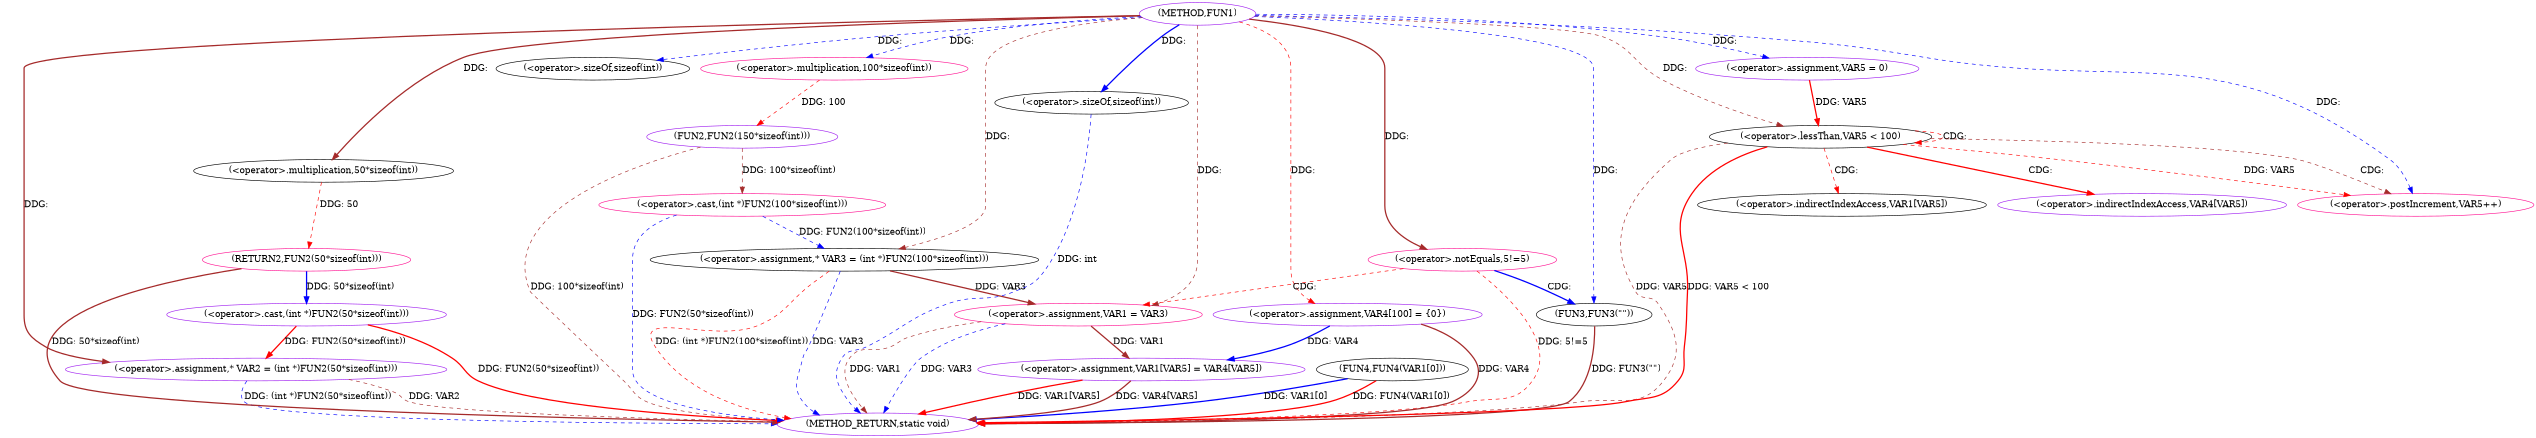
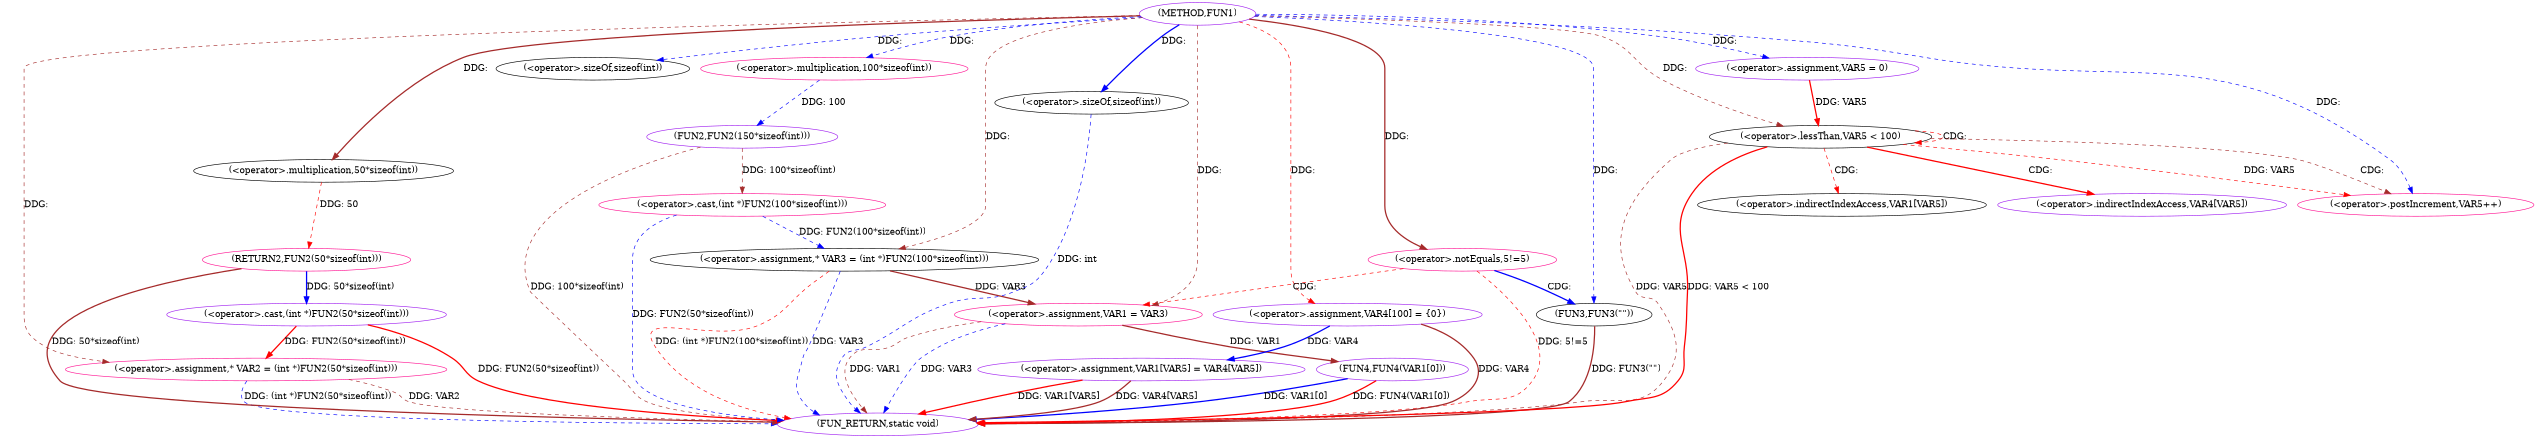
  digraph {
    node [color=purple]
    edge [color=brown style=dashed]
    n1 [label="(METHOD,FUN1)"]
-   n2 [label="(<operator>.assignment,* VAR2 = (int *)FUN2(50*sizeof(int)))"]
+   n2 [color=deeppink label="(<operator>.assignment,* VAR2 = (int *)FUN2(50*sizeof(int)))"]
    n3 [color=black label="(<operator>.multiplication,50*sizeof(int))"]
    n4 [color=black label="(<operator>.sizeOf,sizeof(int))"]
    n5 [color=black label="(<operator>.assignment,* VAR3 = (int *)FUN2(100*sizeof(int)))"]
    n6 [color=deeppink label="(<operator>.multiplication,100*sizeof(int))"]
    n7 [color=black label="(<operator>.sizeOf,sizeof(int))"]
    n8 [color=deeppink label="(<operator>.notEquals,5!=5)"]
    n9 [color=black label="(FUN3,FUN3(\"\"))"]
    n10 [color=deeppink label="(<operator>.assignment,VAR1 = VAR3)"]
    n11 [label="(<operator>.assignment,VAR4[100] = {0})"]
    n12 [label="(<operator>.assignment,VAR5 = 0)"]
    n13 [color=black label="(<operator>.lessThan,VAR5 < 100)"]
    n14 [color=deeppink label="(<operator>.postIncrement,VAR5++)"]
-   n15 [label="(METHOD_RETURN,static void)"]
+   n15 [label="(FUN_RETURN,static void)"]
    n16 [color=deeppink label="(RETURN2,FUN2(50*sizeof(int)))"]
    n17 [label="(FUN2,FUN2(150*sizeof(int)))"]
-   n18 [color=black label="(FUN4,FUN4(VAR1[0]))"]
+   n18 [label="(FUN4,FUN4(VAR1[0]))"]
    n19 [label="(<operator>.assignment,VAR1[VAR5] = VAR4[VAR5])"]
    n20 [color=black label="(<operator>.indirectIndexAccess,VAR1[VAR5])"]
    n21 [label="(<operator>.indirectIndexAccess,VAR4[VAR5])"]
    n22 [label="(<operator>.cast,(int *)FUN2(50*sizeof(int)))"]
    n23 [color=deeppink label="(<operator>.cast,(int *)FUN2(100*sizeof(int)))"]
-   n1 -> n2 [label="DDG: " style=bold]
+   n1 -> n2 [label="DDG: "]
    n1 -> n3 [label="DDG: " style=bold]
    n1 -> n4 [color=blue label="DDG: "]
    n1 -> n5 [label="DDG: "]
    n1 -> n6 [color=blue label="DDG: "]
    n1 -> n7 [color=blue label="DDG: " style=bold]
    n1 -> n8 [label="DDG: " style=bold]
    n1 -> n9 [color=blue label="DDG: "]
    n1 -> n10 [label="DDG: "]
    n1 -> n11 [color=red label="DDG: "]
    n1 -> n12 [color=blue label="DDG: "]
    n1 -> n13 [label="DDG: "]
    n1 -> n14 [color=blue label="DDG: "]
    n2 -> n15 [label="DDG: VAR2"]
    n2 -> n15 [color=blue label="DDG: (int *)FUN2(50*sizeof(int))"]
    n3 -> n16 [color=red label="DDG: 50"]
    n5 -> n10 [label="DDG: VAR3" style=bold]
    n5 -> n15 [color=red label="DDG: (int *)FUN2(100*sizeof(int))"]
    n5 -> n15 [color=blue label="DDG: VAR3"]
-   n6 -> n17 [color=red label="DDG: 100"]
+   n6 -> n17 [color=blue label="DDG: 100"]
    n7 -> n15 [color=blue label="DDG: int"]
    n8 -> n9 [color=blue label="CDG: " style=bold]
    n8 -> n10 [color=red label="CDG: "]
    n8 -> n15 [color=red label="DDG: 5!=5"]
    n9 -> n15 [label="DDG: FUN3(\"\")" style=bold]
    n10 -> n15 [label="DDG: VAR1"]
    n10 -> n15 [color=blue label="DDG: VAR3"]
-   n10 -> n19 [label="DDG: VAR1" style=bold]
+   n10 -> n18 [label="DDG: VAR1" style=bold]
    n11 -> n15 [label="DDG: VAR4" style=bold]
    n11 -> n19 [color=blue label="DDG: VAR4" style=bold]
    n12 -> n13 [color=red label="DDG: VAR5" style=bold]
    n13 -> n13 [color=red label="CDG: "]
    n13 -> n14 [color=red label="DDG: VAR5"]
    n13 -> n14 [label="CDG: "]
    n13 -> n15 [label="DDG: VAR5"]
    n13 -> n15 [color=red label="DDG: VAR5 < 100" style=bold]
    n13 -> n20 [color=red label="CDG: "]
    n13 -> n21 [color=red label="CDG: " style=bold]
    n16 -> n15 [label="DDG: 50*sizeof(int)" style=bold]
    n16 -> n22 [color=blue label="DDG: 50*sizeof(int)" style=bold]
    n17 -> n15 [label="DDG: 100*sizeof(int)"]
    n17 -> n23 [label="DDG: 100*sizeof(int)"]
    n18 -> n15 [color=blue label="DDG: VAR1[0]" style=bold]
    n18 -> n15 [color=red label="DDG: FUN4(VAR1[0])" style=bold]
    n19 -> n15 [color=red label="DDG: VAR1[VAR5]" style=bold]
    n19 -> n15 [label="DDG: VAR4[VAR5]" style=bold]
    n22 -> n2 [color=red label="DDG: FUN2(50*sizeof(int))" style=bold]
    n22 -> n15 [color=red label="DDG: FUN2(50*sizeof(int))" style=bold]
    n23 -> n5 [color=blue label="DDG: FUN2(100*sizeof(int))"]
    n23 -> n15 [color=blue label="DDG: FUN2(50*sizeof(int))"]
  }
